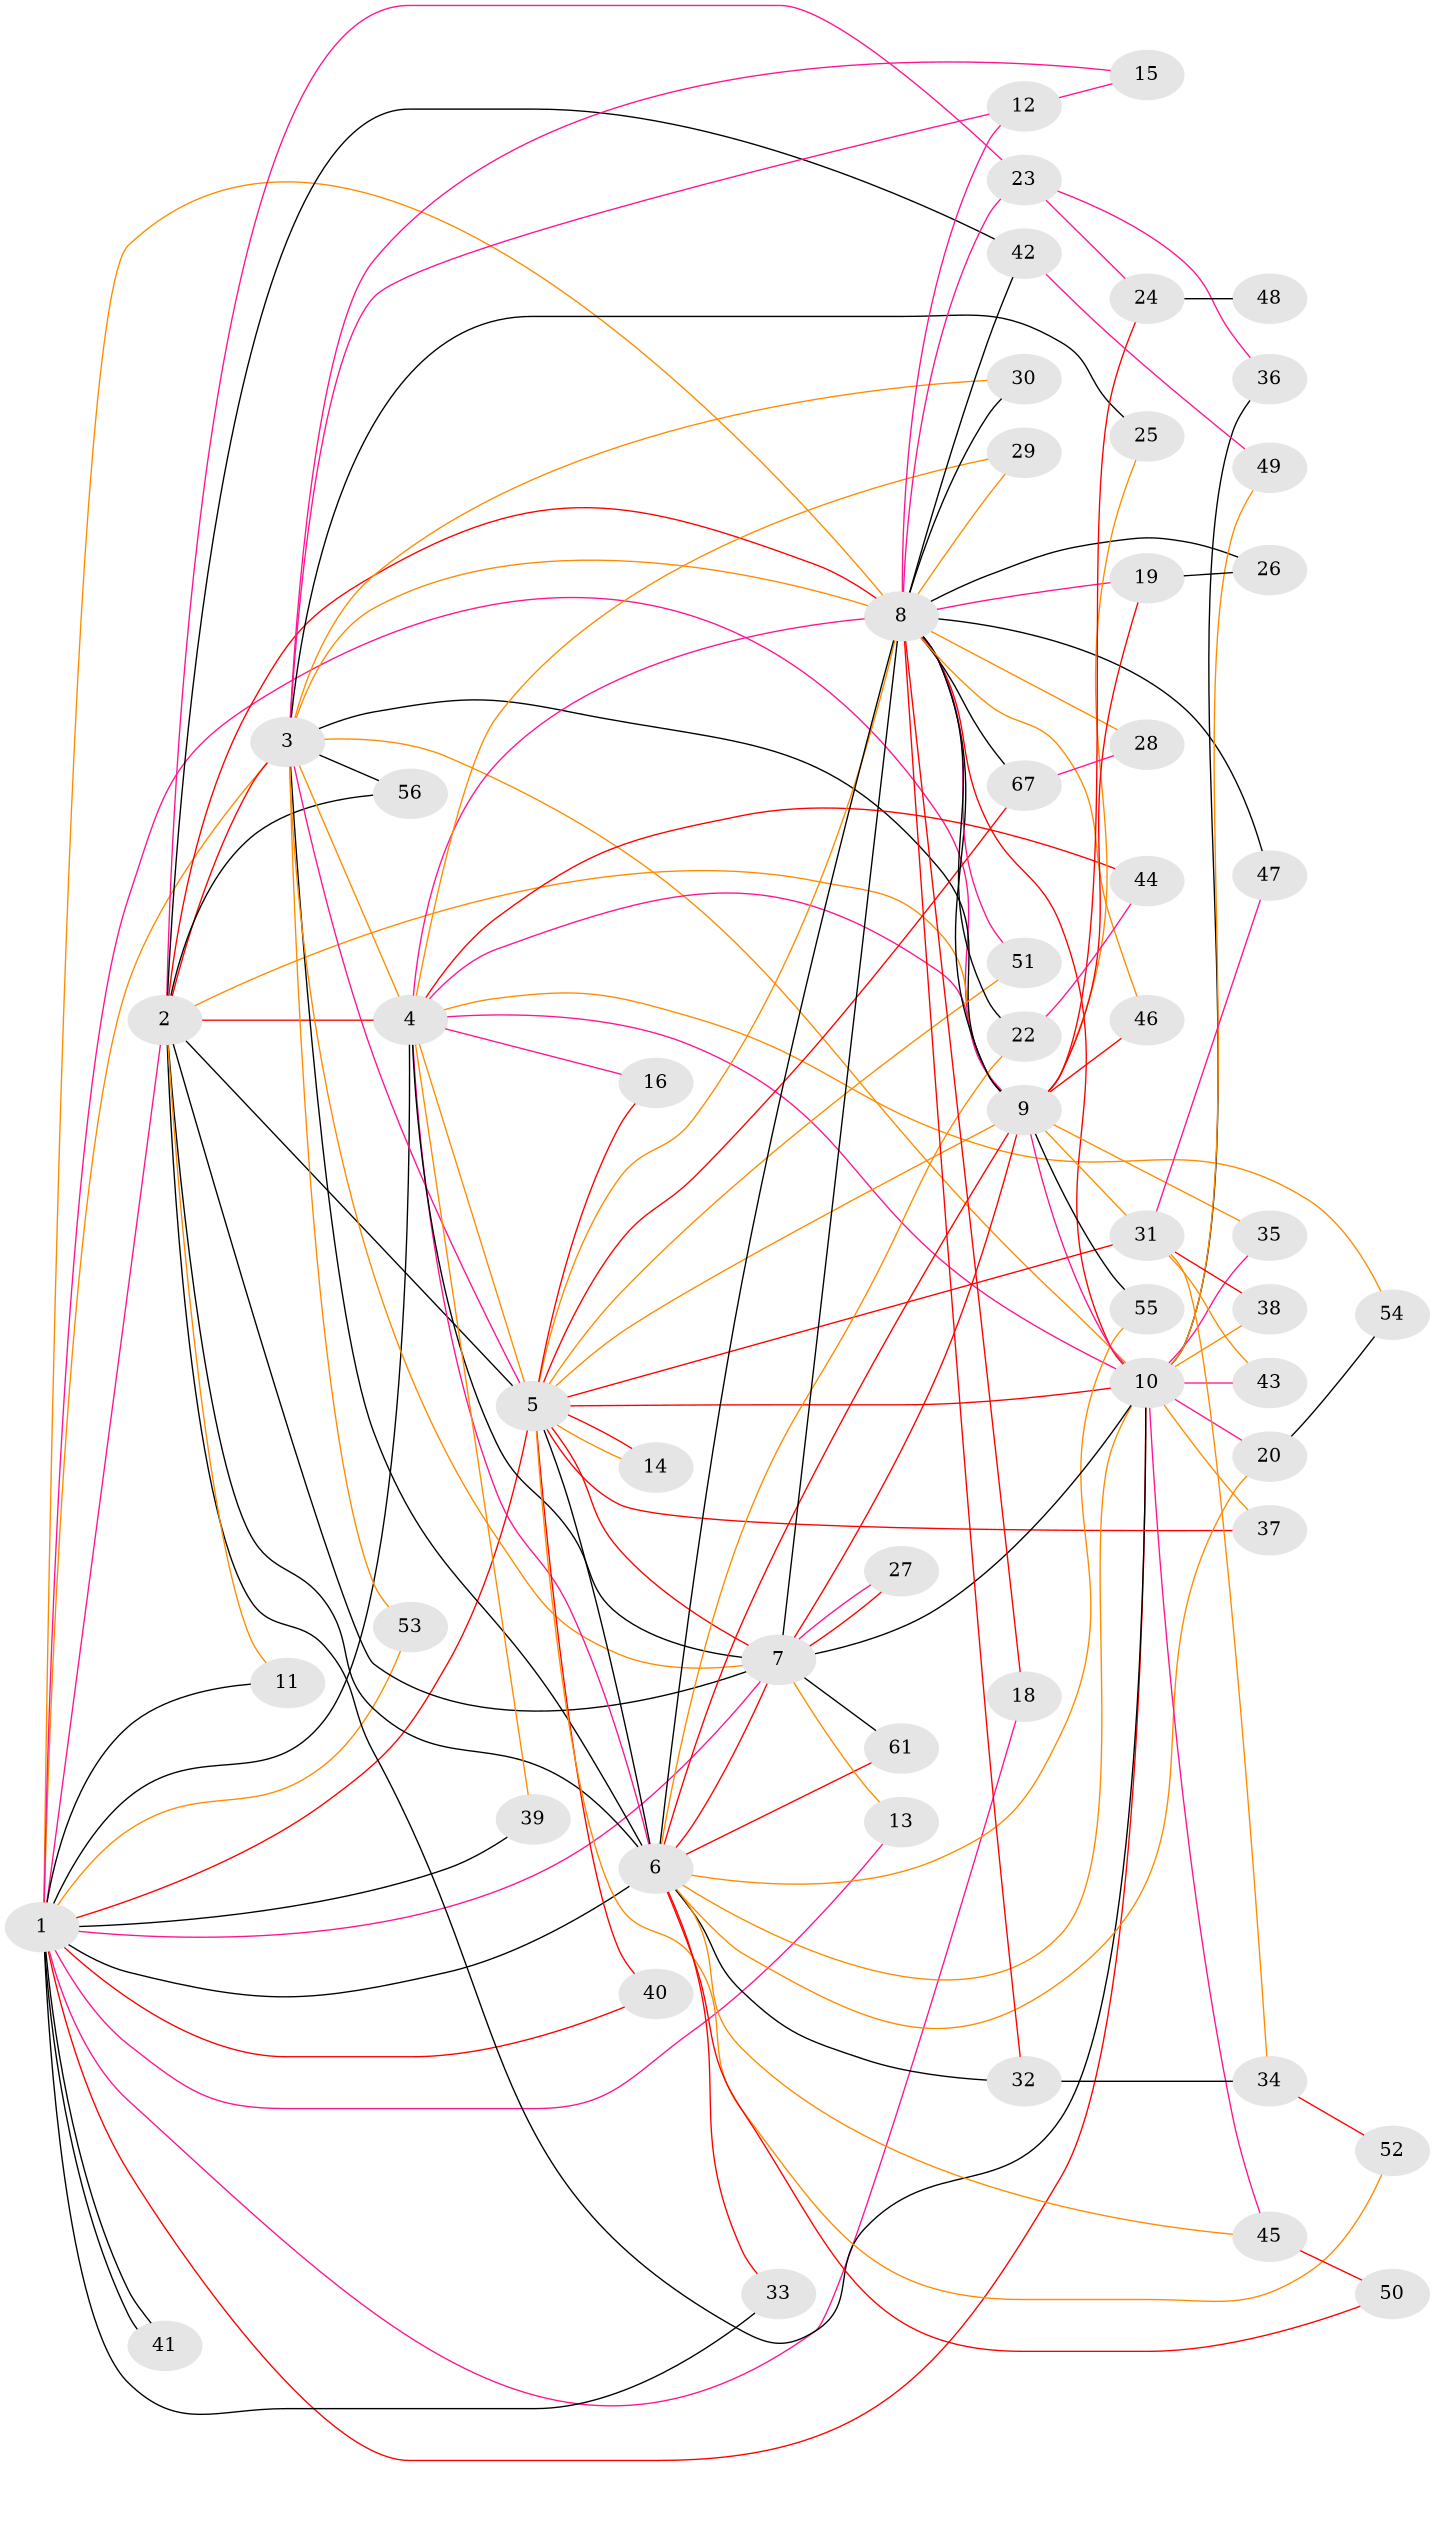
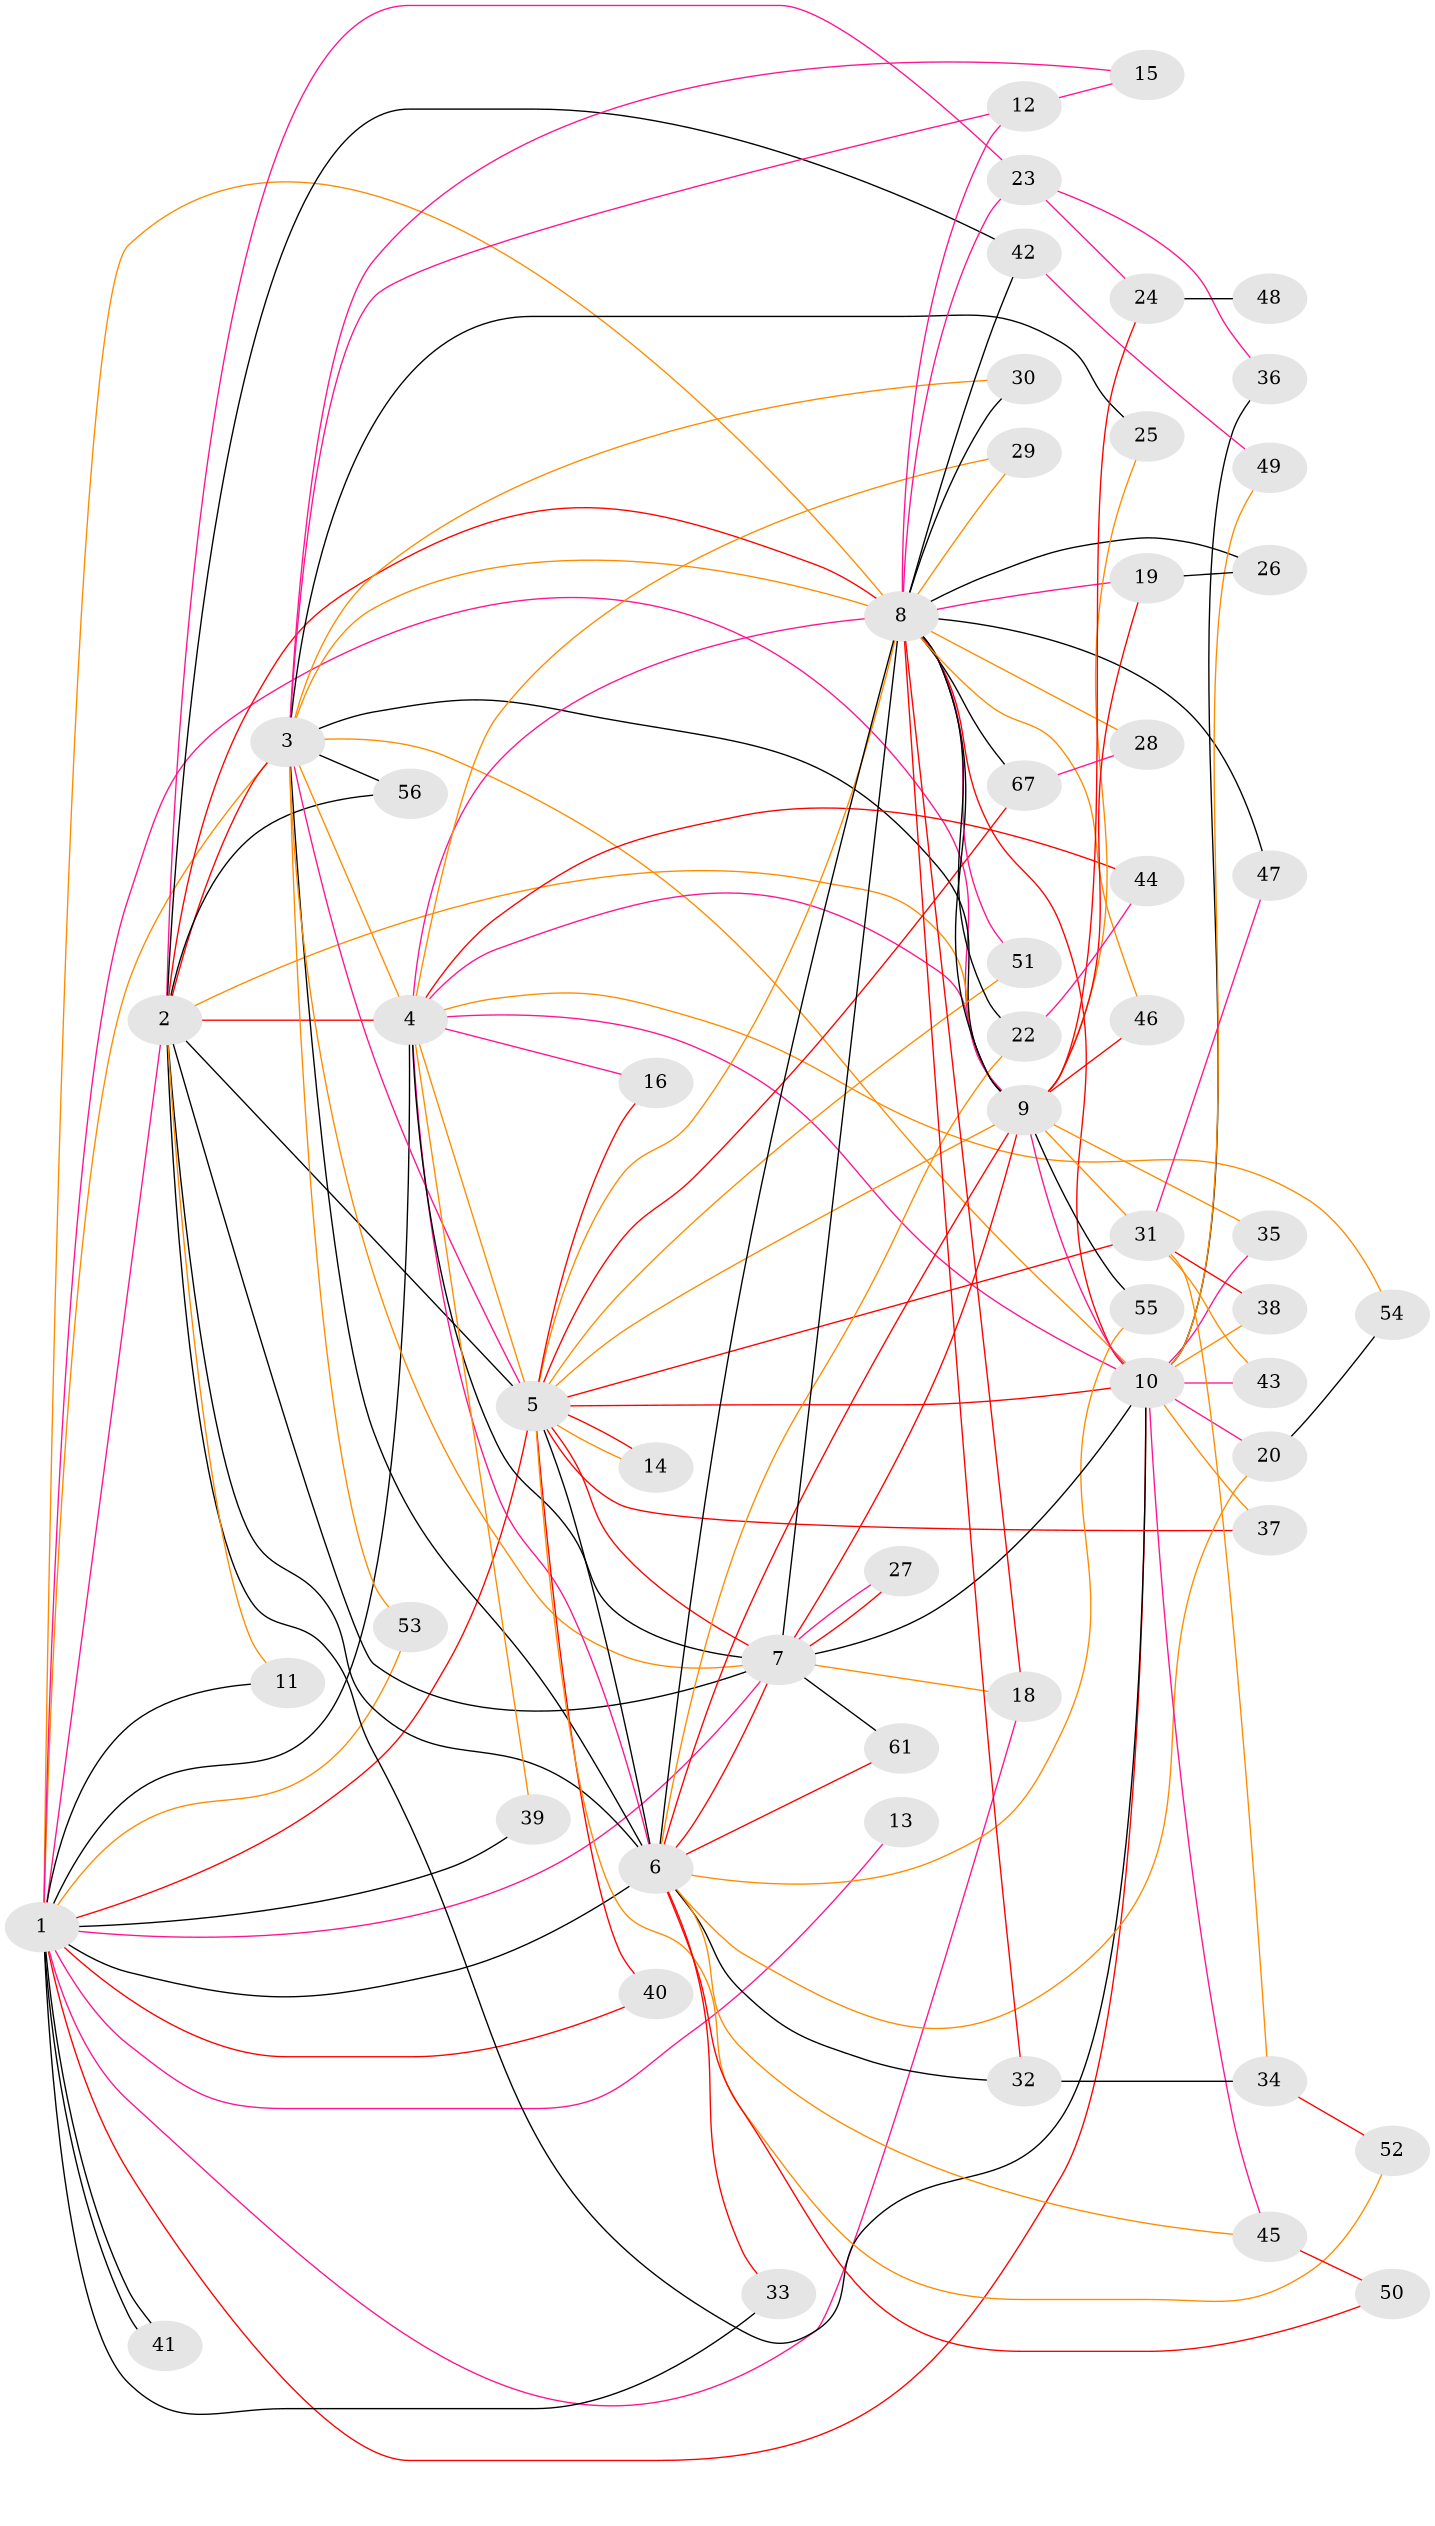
  graph {
    rankdir=LR
    node [color=gray90 style=filled]
    edge [color=darkorange]
    1
    2
    3
    4
    5
    6
    7
    8
    9
    10
    11
    13
    18
    33
    39
    40
    41
    53
    23
    42
    56
    12
    15
    25
    30
    16
    29
    44
    54
    14
    n31 [label=67]
    31
    37
    51
    52
    20
    n37 [label=61]
    22
    32
    45
    50
    55
    27
    19
    26
    28
    46
    47
    24
    35
    36
    38
    43
    49
    34
    48
    1 -- 2 [color=deeppink]
    1 -- 3
    1 -- 4 [color=black]
    1 -- 5 [color=red]
    1 -- 6 [color=black]
    1 -- 7 [color=deeppink]
    1 -- 8
    1 -- 9 [color=deeppink]
    1 -- 10 [color=red]
    1 -- 11 [color=black]
    1 -- 13 [color=deeppink]
    1 -- 18 [color=deeppink]
    1 -- 33 [color=black]
    1 -- 39 [color=black]
    1 -- 40 [color=red]
    1 -- 41 [color=black]
    1 -- 41 [color=black]
    1 -- 53
    2 -- 3 [color=red]
    2 -- 4 [color=red]
    2 -- 5 [color=black]
    2 -- 6 [color=black]
    2 -- 7 [color=black]
    2 -- 8 [color=red]
    2 -- 9
    2 -- 10 [color=black]
    2 -- 11
    2 -- 23 [color=deeppink]
    2 -- 42 [color=black]
    2 -- 56 [color=black]
    3 -- 4
    3 -- 5 [color=deeppink]
    3 -- 6 [color=black]
    3 -- 7
    3 -- 8
    3 -- 9 [color=black]
    3 -- 10
    3 -- 53
    3 -- 56 [color=black]
    3 -- 12 [color=deeppink]
    3 -- 15 [color=deeppink]
    3 -- 25 [color=black]
    3 -- 30
    4 -- 5
    4 -- 6 [color=deeppink]
    4 -- 7 [color=black]
    4 -- 8 [color=deeppink]
    4 -- 9 [color=deeppink]
    4 -- 10 [color=deeppink]
    4 -- 39
    4 -- 16 [color=deeppink]
    4 -- 29
    4 -- 44 [color=red]
    4 -- 54
    5 -- 6 [color=black]
    5 -- 7 [color=red]
    5 -- 8
    5 -- 9
    5 -- 10 [color=red]
    5 -- 40 [color=red]
    5 -- 16 [color=red]
    5 -- 14
    5 -- 14 [color=red]
    5 -- n31 [color=red]
    5 -- 31 [color=red]
    5 -- 37 [color=red]
    5 -- 51
    5 -- 52
    6 -- 7 [color=red]
    6 -- 8 [color=black]
    6 -- 9 [color=red]
-   6 -- 10
    6 -- 33 [color=red]
    6 -- 20
    6 -- n37 [color=red]
    6 -- 22
    6 -- 32 [color=black]
    6 -- 45
    6 -- 50 [color=red]
    6 -- 55
    7 -- 8 [color=black]
    7 -- 9 [color=red]
    7 -- 10 [color=black]
-   7 -- 13
+   7 -- 18
    7 -- n37 [color=black]
    7 -- 27 [color=red]
    7 -- 27 [color=deeppink]
    8 -- 9 [color=black]
    8 -- 10 [color=red]
    8 -- 18 [color=red]
    8 -- 23 [color=deeppink]
    8 -- 42 [color=black]
    8 -- 12 [color=deeppink]
    8 -- 30 [color=black]
    8 -- 29
    8 -- n31 [color=black]
    8 -- 51 [color=deeppink]
    8 -- 22 [color=black]
    8 -- 32 [color=red]
    8 -- 19 [color=deeppink]
    8 -- 26 [color=black]
    8 -- 28
    8 -- 46
    8 -- 47 [color=black]
    9 -- 10 [color=deeppink]
    9 -- 25
    9 -- 31
    9 -- 55 [color=black]
    9 -- 19 [color=red]
    9 -- 46 [color=red]
    9 -- 24 [color=red]
    9 -- 35
    10 -- 37
    10 -- 20 [color=deeppink]
    10 -- 45 [color=deeppink]
    10 -- 35 [color=deeppink]
    10 -- 36 [color=black]
    10 -- 38
    10 -- 43 [color=deeppink]
    10 -- 49
    23 -- 24 [color=deeppink]
    23 -- 36 [color=deeppink]
    42 -- 49 [color=deeppink]
    12 -- 15 [color=deeppink]
    n31 -- 28 [color=deeppink]
    31 -- 47 [color=deeppink]
    31 -- 38 [color=red]
    31 -- 43
    31 -- 34
    20 -- 54 [color=black]
    22 -- 44 [color=deeppink]
    32 -- 34 [color=black]
    45 -- 50 [color=red]
    19 -- 26 [color=black]
    24 -- 48 [color=black]
    34 -- 52 [color=red]
  }
